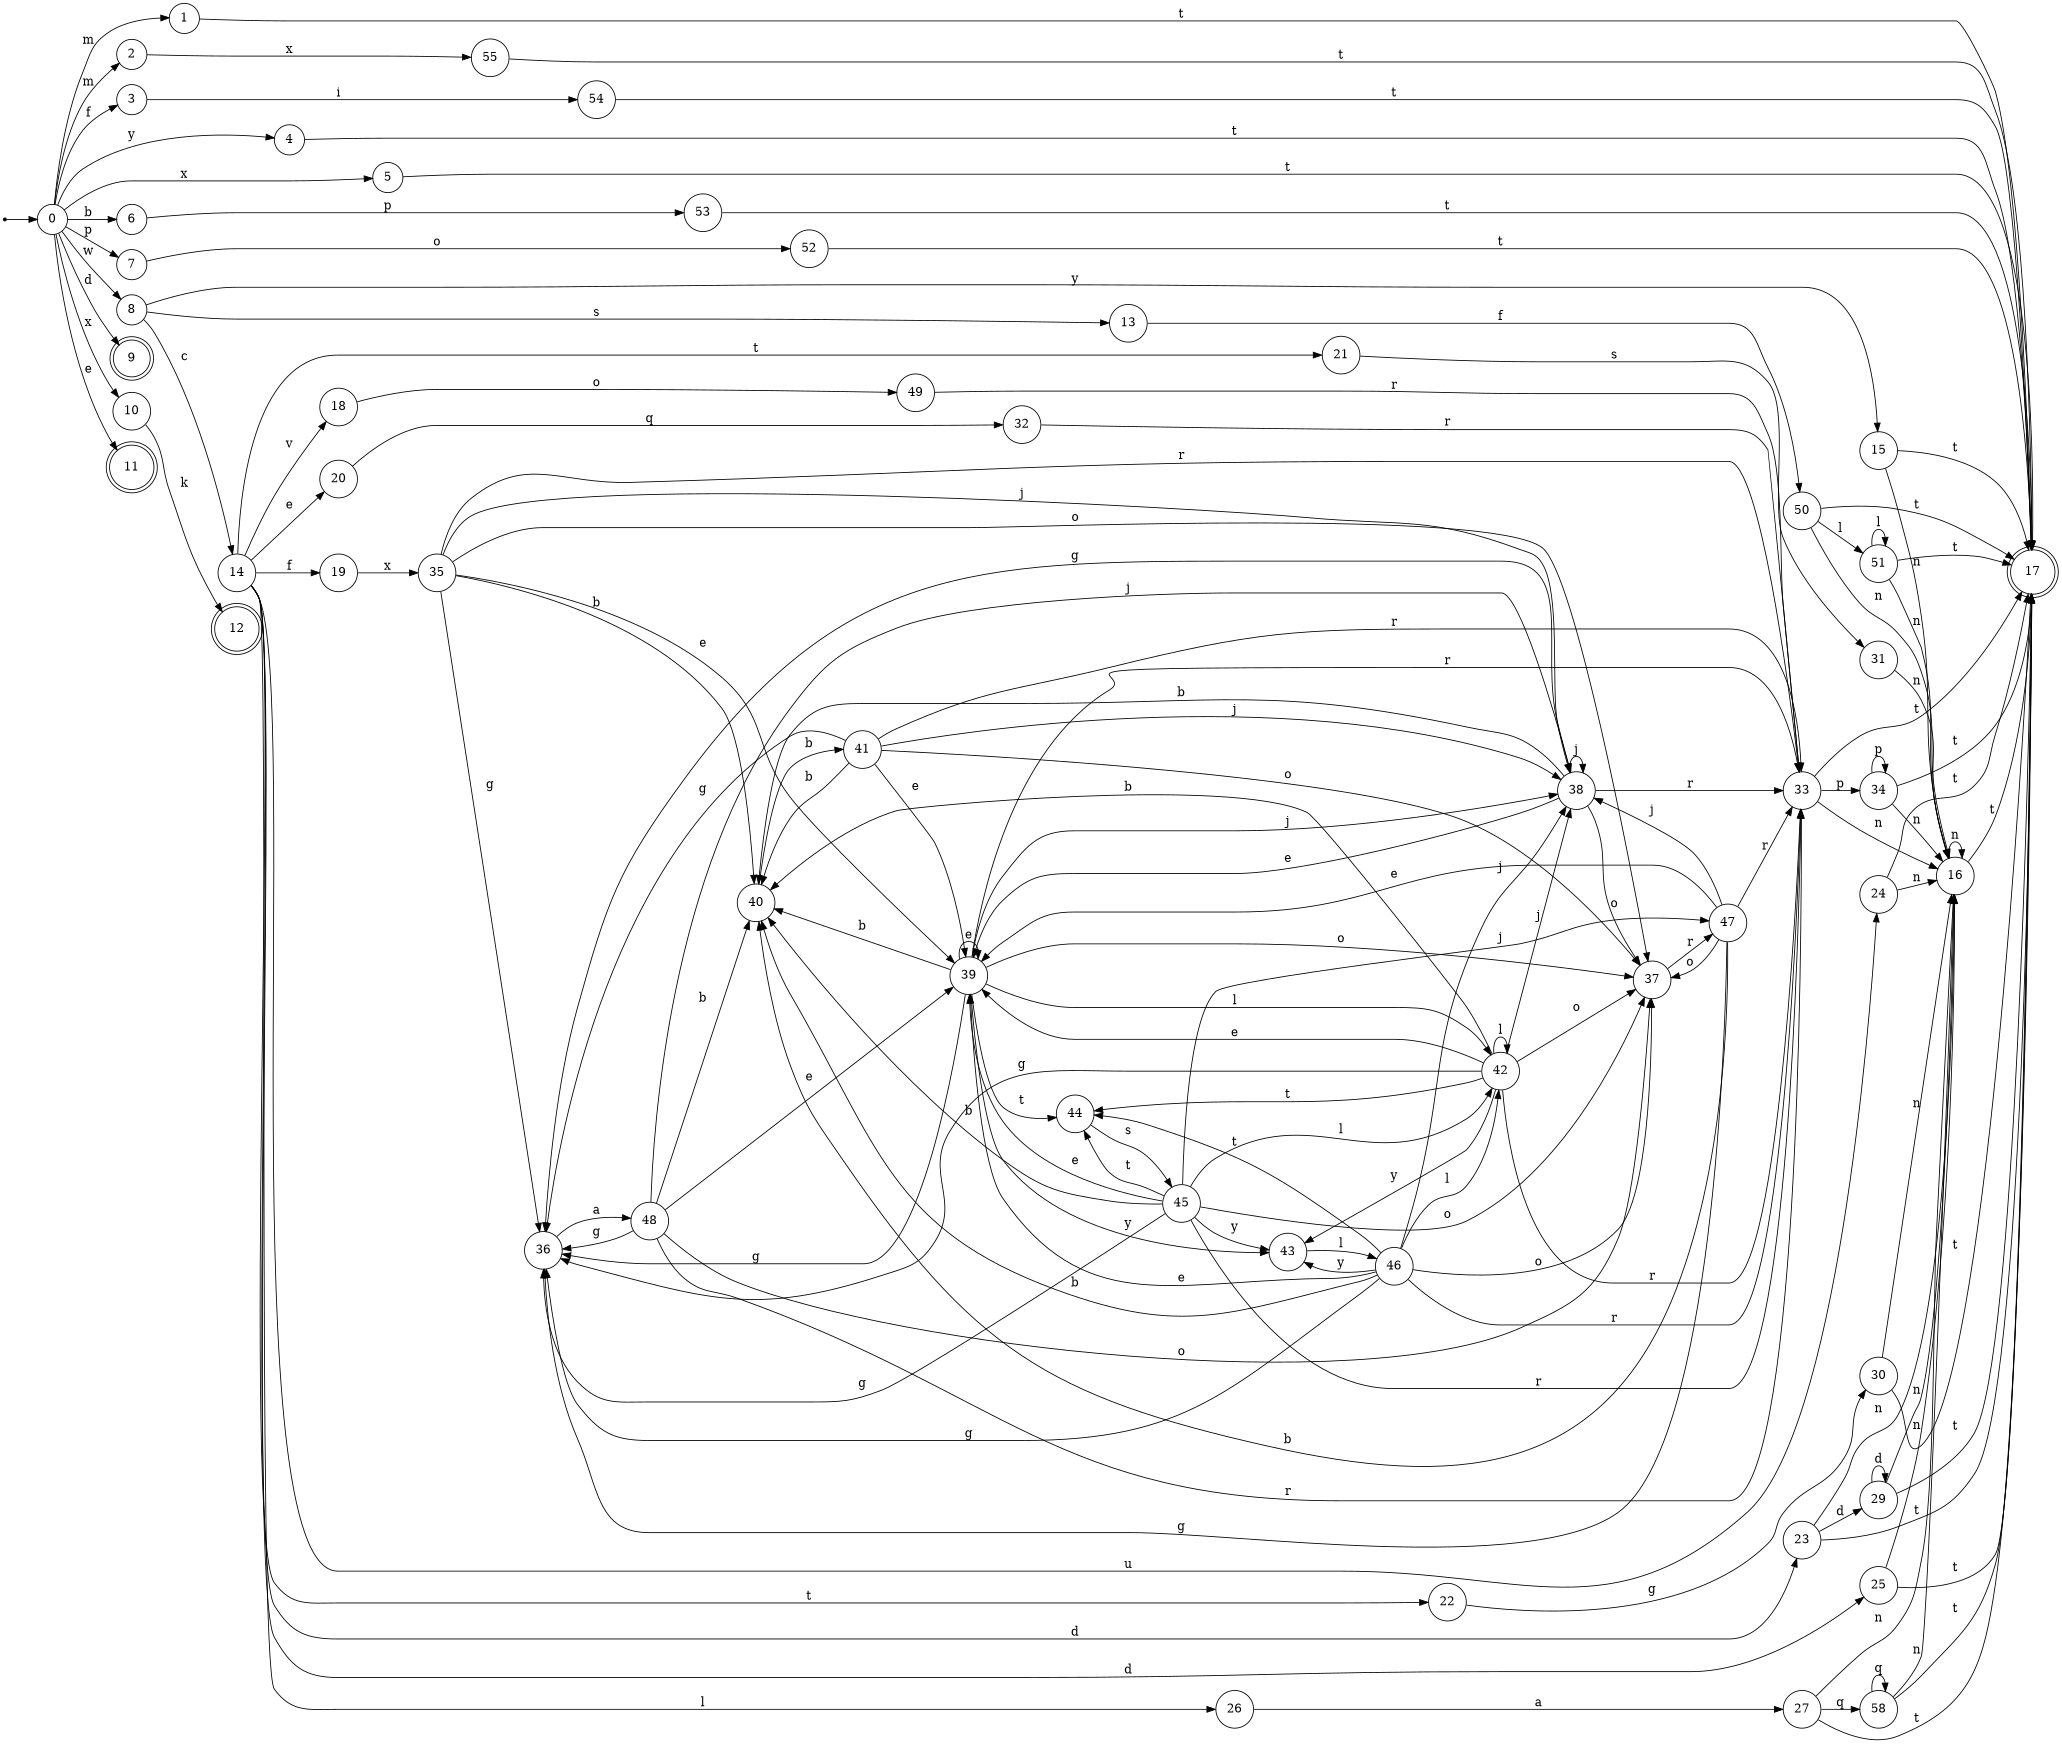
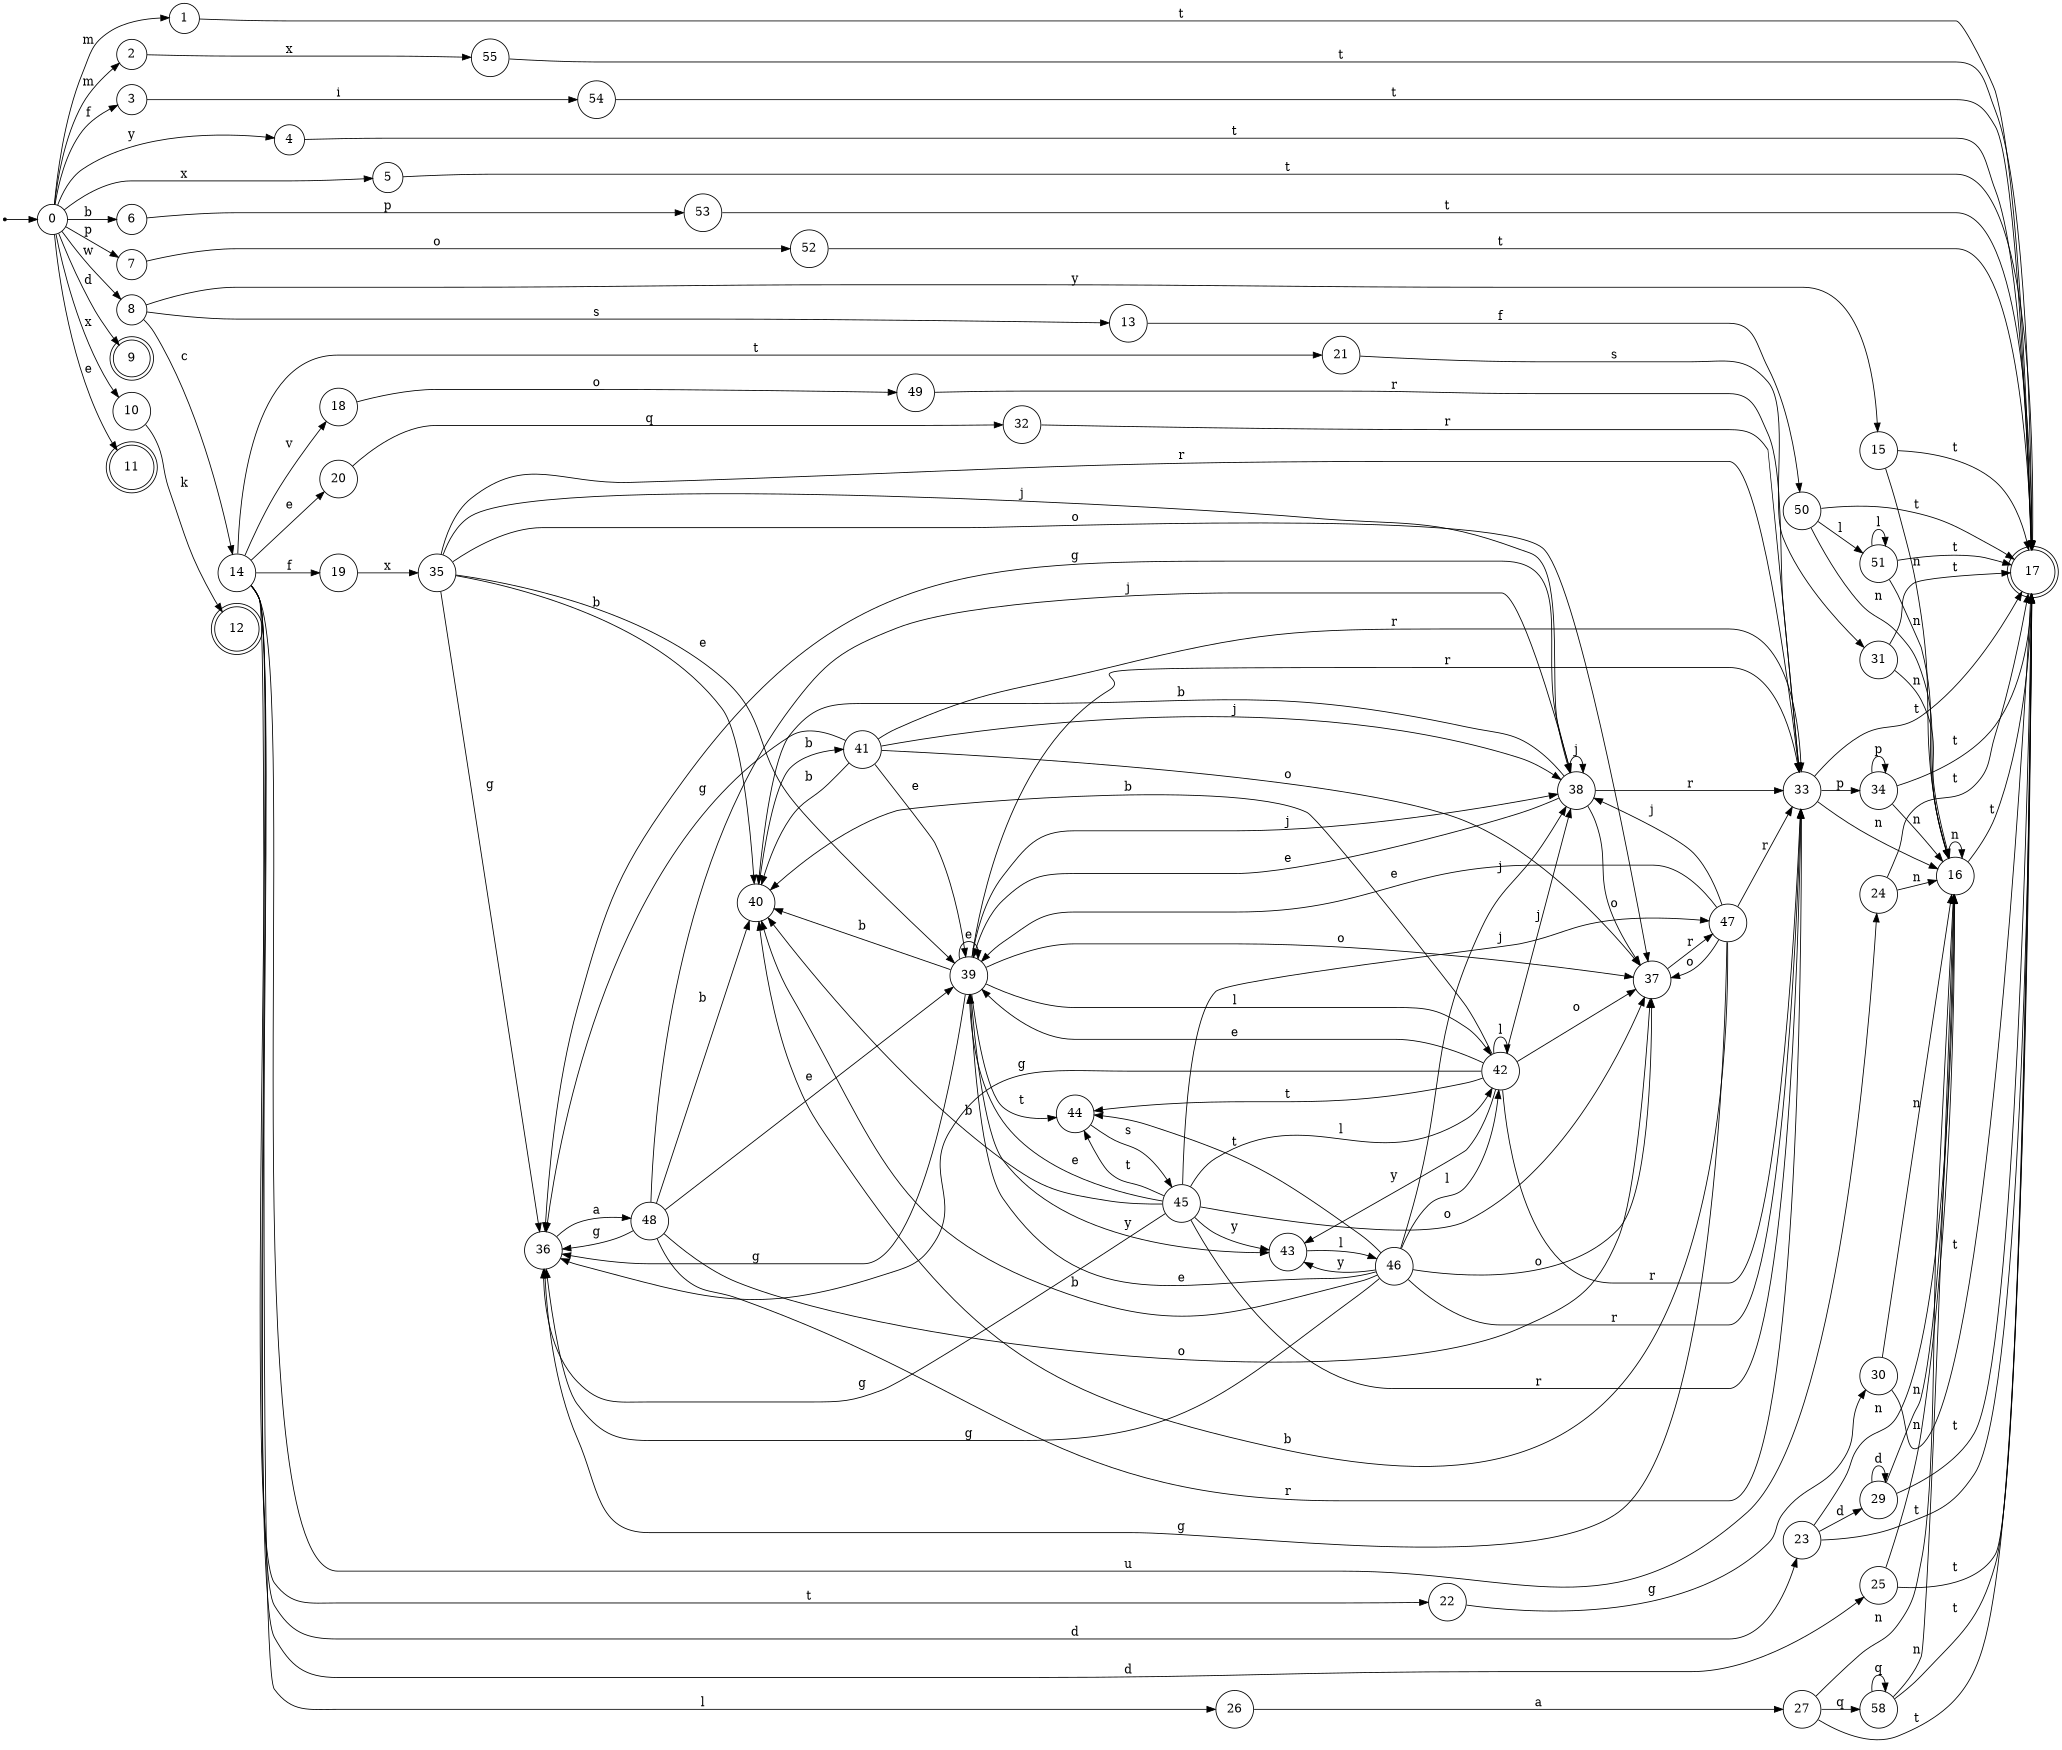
  digraph {
    rankdir=LR
    node [shape=circle]
    dummy0 [shape=point]
    0
    1
    2
    3
    4
    5
    6
    7
    8
    9 [shape=doublecircle]
    10
    11 [shape=doublecircle]
    17 [shape=doublecircle]
    55
    54
    53
    52
    13
    14
    15
    12 [shape=doublecircle]
    50
    18
    19
    20
    21
    22
    23
    24
    25
    26
    16
    51
    49
    35
    32
    31
    30
    29
    27
    33
    36
    37
    38
    39
    40
    n48 [label=58]
    34
    48
    47
    42
    43
    44
    41
    46
    45
    dummy0 -> 0
    0 -> 1 [label=m]
    0 -> 2 [label=m]
    0 -> 3 [label=f]
    0 -> 4 [label=y]
    0 -> 5 [label=x]
    0 -> 6 [label=b]
    0 -> 7 [label=p]
    0 -> 8 [label=w]
    0 -> 9 [label=d]
    0 -> 10 [label=x]
    0 -> 11 [label=e]
    1 -> 17 [label=t]
    2 -> 55 [label=x]
    3 -> 54 [label=i]
    4 -> 17 [label=t]
    5 -> 17 [label=t]
    6 -> 53 [label=p]
    7 -> 52 [label=o]
    8 -> 13 [label=s]
    8 -> 14 [label=c]
    8 -> 15 [label=y]
    10 -> 12 [label=k]
    55 -> 17 [label=t]
    54 -> 17 [label=t]
    53 -> 17 [label=t]
    52 -> 17 [label=t]
    13 -> 50 [label=f]
    14 -> 18 [label=v]
    14 -> 19 [label=f]
    14 -> 20 [label=e]
    14 -> 21 [label=t]
    14 -> 22 [label=t]
    14 -> 23 [label=d]
    14 -> 24 [label=u]
    14 -> 25 [label=d]
    14 -> 26 [label=l]
    15 -> 17 [label=t]
    15 -> 16 [label=n]
    50 -> 17 [label=t]
    50 -> 16 [label=n]
    50 -> 51 [label=l]
    18 -> 49 [label=o]
    19 -> 35 [label=x]
    20 -> 32 [label=q]
    21 -> 31 [label=s]
    22 -> 30 [label=g]
    23 -> 17 [label=t]
    23 -> 16 [label=n]
    23 -> 29 [label=d]
    24 -> 17 [label=t]
    24 -> 16 [label=n]
    25 -> 17 [label=t]
    25 -> 16 [label=n]
    26 -> 27 [label=a]
    16 -> 17 [label=t]
    16 -> 16 [label=n]
    51 -> 17 [label=t]
    51 -> 16 [label=n]
    51 -> 51 [label=l]
    49 -> 33 [label=r]
    35 -> 33 [label=r]
    35 -> 36 [label=g]
    35 -> 37 [label=o]
    35 -> 38 [label=j]
    35 -> 39 [label=e]
    35 -> 40 [label=b]
    32 -> 33 [label=r]
+   31 -> 17 [label=t]
    31 -> 16 [label=n]
    30 -> 17 [label=t]
    30 -> 16 [label=n]
    29 -> 17 [label=t]
    29 -> 16 [label=n]
    29 -> 29 [label=d]
    27 -> 17 [label=t]
    27 -> 16 [label=n]
    27 -> n48 [label=q]
    33 -> 17 [label=t]
    33 -> 16 [label=n]
    33 -> 34 [label=p]
    36 -> 48 [label=a]
    37 -> 47 [label=r]
    38 -> 33 [label=r]
    38 -> 36 [label=g]
    38 -> 37 [label=o]
    38 -> 38 [label=j]
    38 -> 39 [label=e]
    38 -> 40 [label=b]
    39 -> 33 [label=r]
    39 -> 36 [label=g]
    39 -> 37 [label=o]
    39 -> 38 [label=j]
    39 -> 39 [label=e]
    39 -> 40 [label=b]
    39 -> 42 [label=l]
    39 -> 43 [label=y]
    39 -> 44 [label=t]
    40 -> 41 [label=b]
    n48 -> 17 [label=t]
    n48 -> 16 [label=n]
    n48 -> n48 [label=q]
    34 -> 17 [label=t]
    34 -> 16 [label=n]
    34 -> 34 [label=p]
    48 -> 33 [label=r]
    48 -> 36 [label=g]
    48 -> 37 [label=o]
    48 -> 38 [label=j]
    48 -> 39 [label=e]
    48 -> 40 [label=b]
    47 -> 33 [label=r]
    47 -> 36 [label=g]
    47 -> 37 [label=o]
    47 -> 38 [label=j]
    47 -> 39 [label=e]
    47 -> 40 [label=b]
    42 -> 33 [label=r]
    42 -> 36 [label=g]
    42 -> 37 [label=o]
    42 -> 38 [label=j]
    42 -> 39 [label=e]
    42 -> 40 [label=b]
    42 -> 42 [label=l]
    42 -> 43 [label=y]
    42 -> 44 [label=t]
    43 -> 46 [label=l]
    44 -> 45 [label=s]
    41 -> 33 [label=r]
    41 -> 36 [label=g]
    41 -> 37 [label=o]
    41 -> 38 [label=j]
    41 -> 39 [label=e]
    41 -> 40 [label=b]
    46 -> 33 [label=r]
    46 -> 36 [label=g]
    46 -> 37 [label=o]
    46 -> 38 [label=j]
    46 -> 39 [label=e]
    46 -> 40 [label=b]
    46 -> 42 [label=l]
    46 -> 43 [label=y]
    46 -> 44 [label=t]
    45 -> 33 [label=r]
    45 -> 36 [label=g]
    45 -> 37 [label=o]
    45 -> 39 [label=e]
    45 -> 40 [label=b]
    45 -> 47 [label=j]
    45 -> 42 [label=l]
    45 -> 43 [label=y]
    45 -> 44 [label=t]
  }
